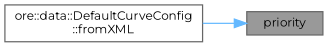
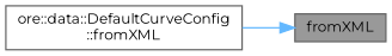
  digraph {
    rankdir=RL
    fontname=Montserrat
    node [fontname=Montserrat fontsize=10 shape=box style=filled]
-   n1 [color=gray40 fillcolor=grey60 fontcolor=black height=0.2 label=priority width=0.4]
+   n1 [color=gray40 fillcolor=grey60 fontcolor=black height=0.2 label=fromXML width=0.4]
    n2 [color=grey40 fillcolor=white height=0.2 label="ore::data::DefaultCurveConfig\l::fromXML" width=0.4]
    n1 -> n2 [color=steelblue1 dir=back fontname=Montserrat fontsize=10 labelfontname=Helvetica labelfontsize=10 style=solid]
  }
